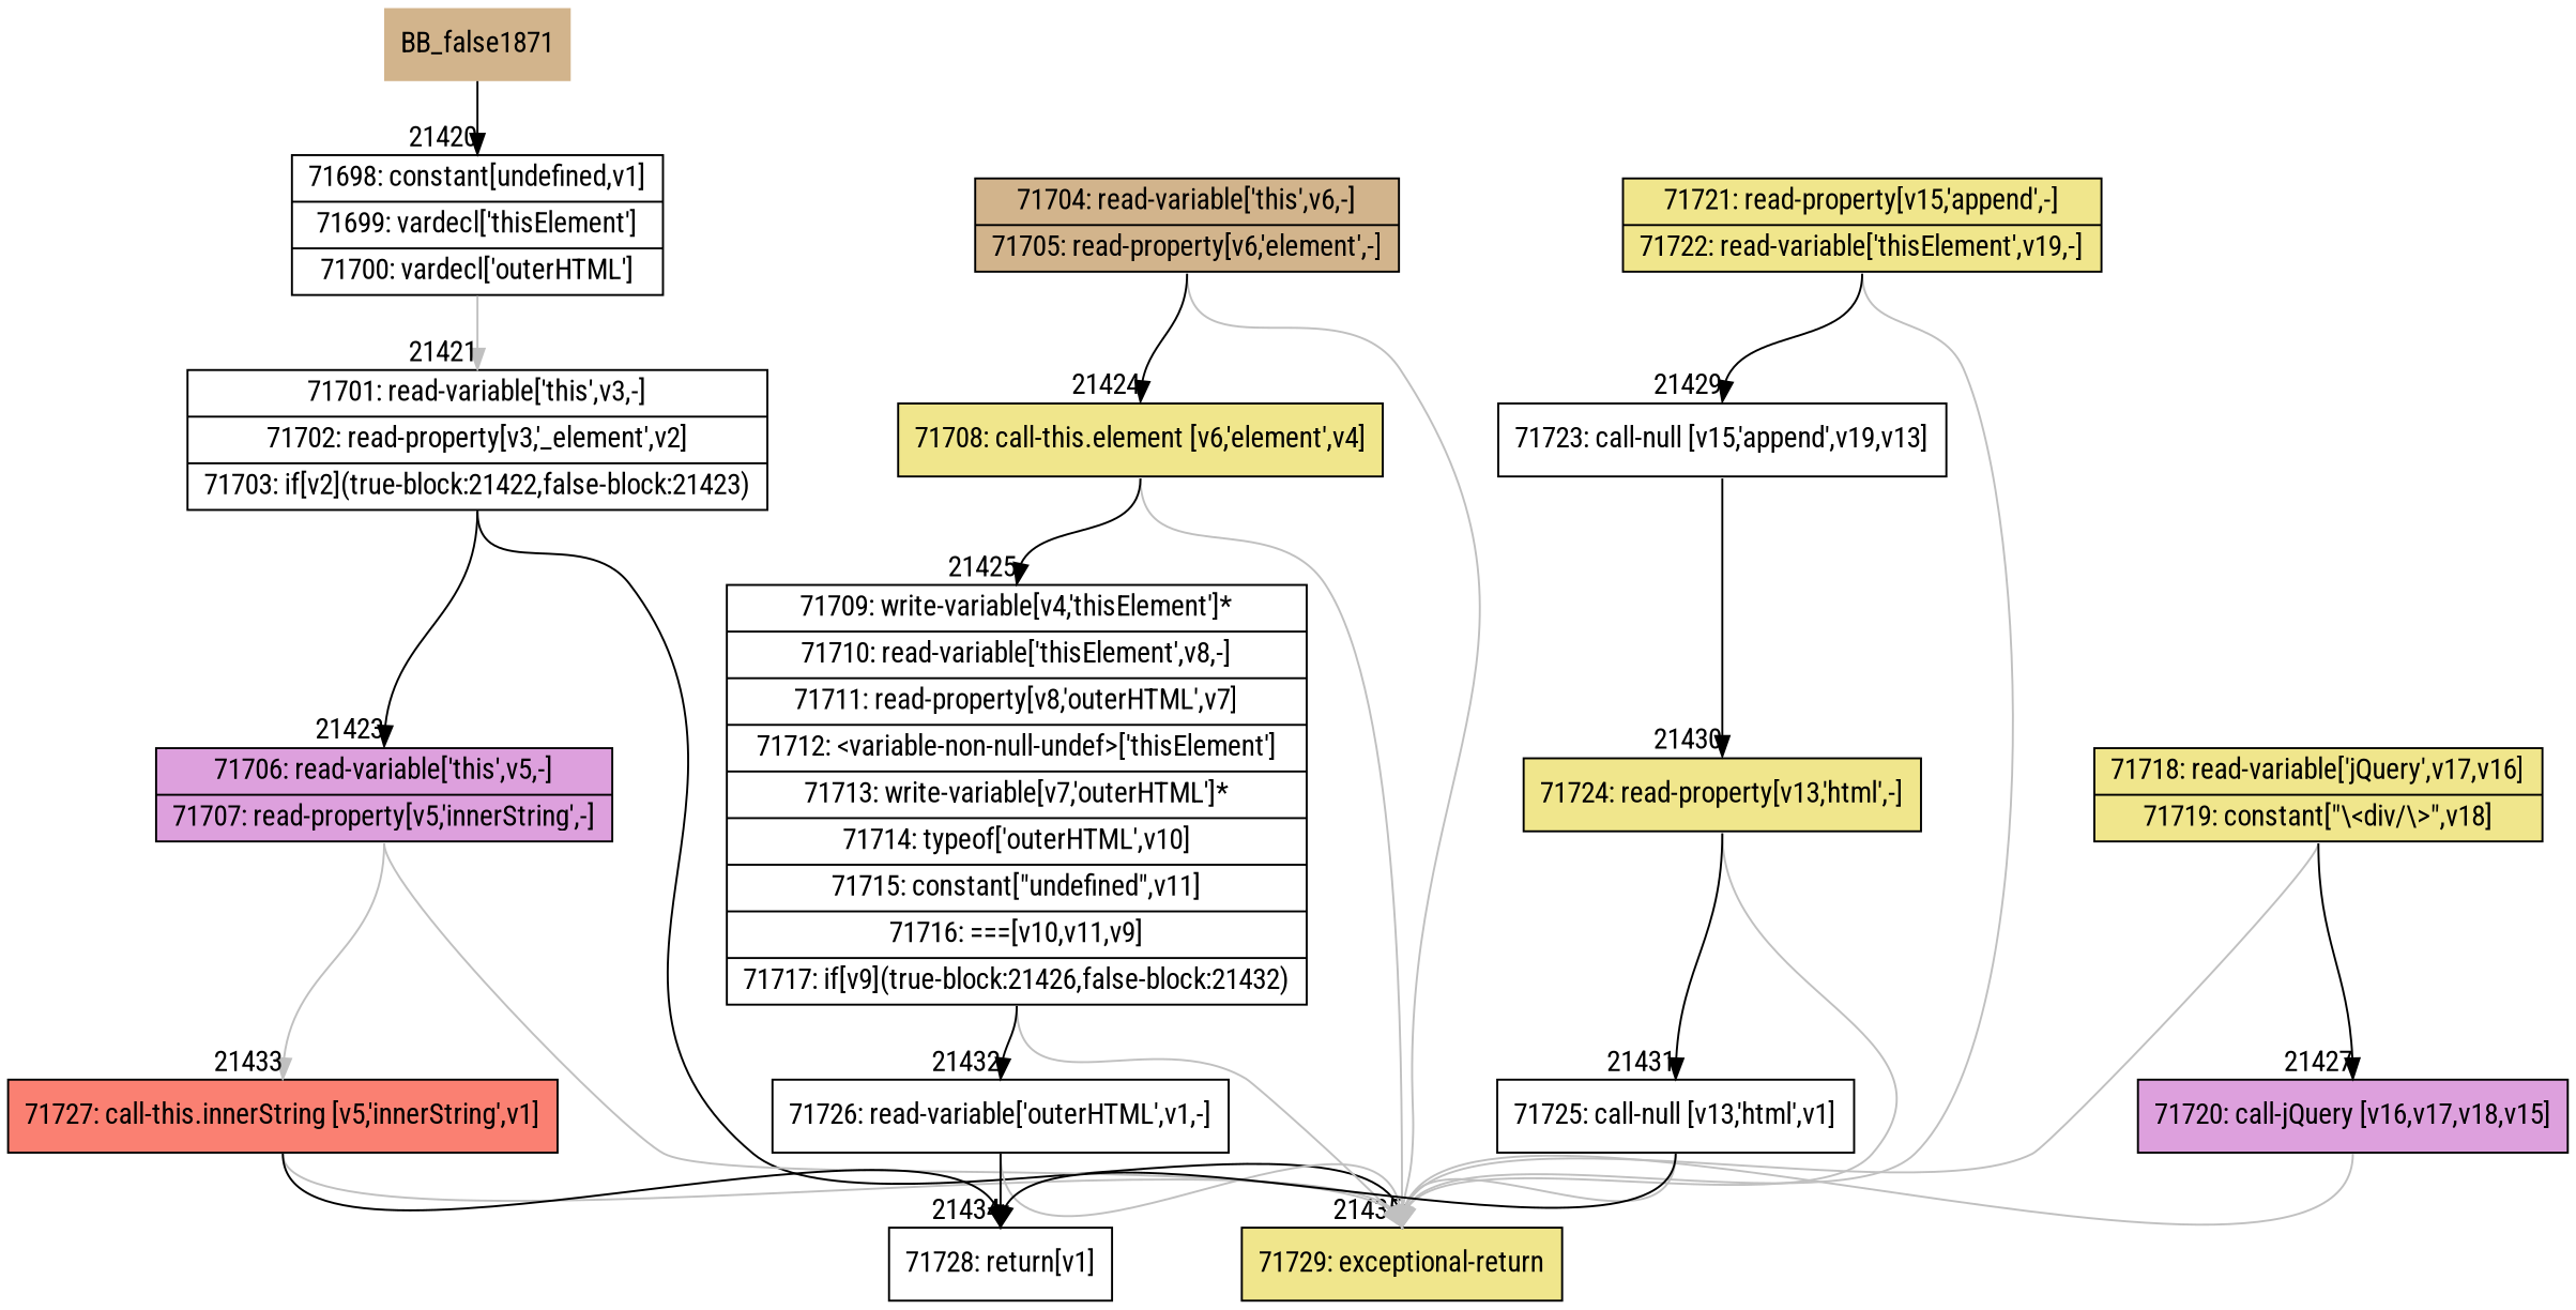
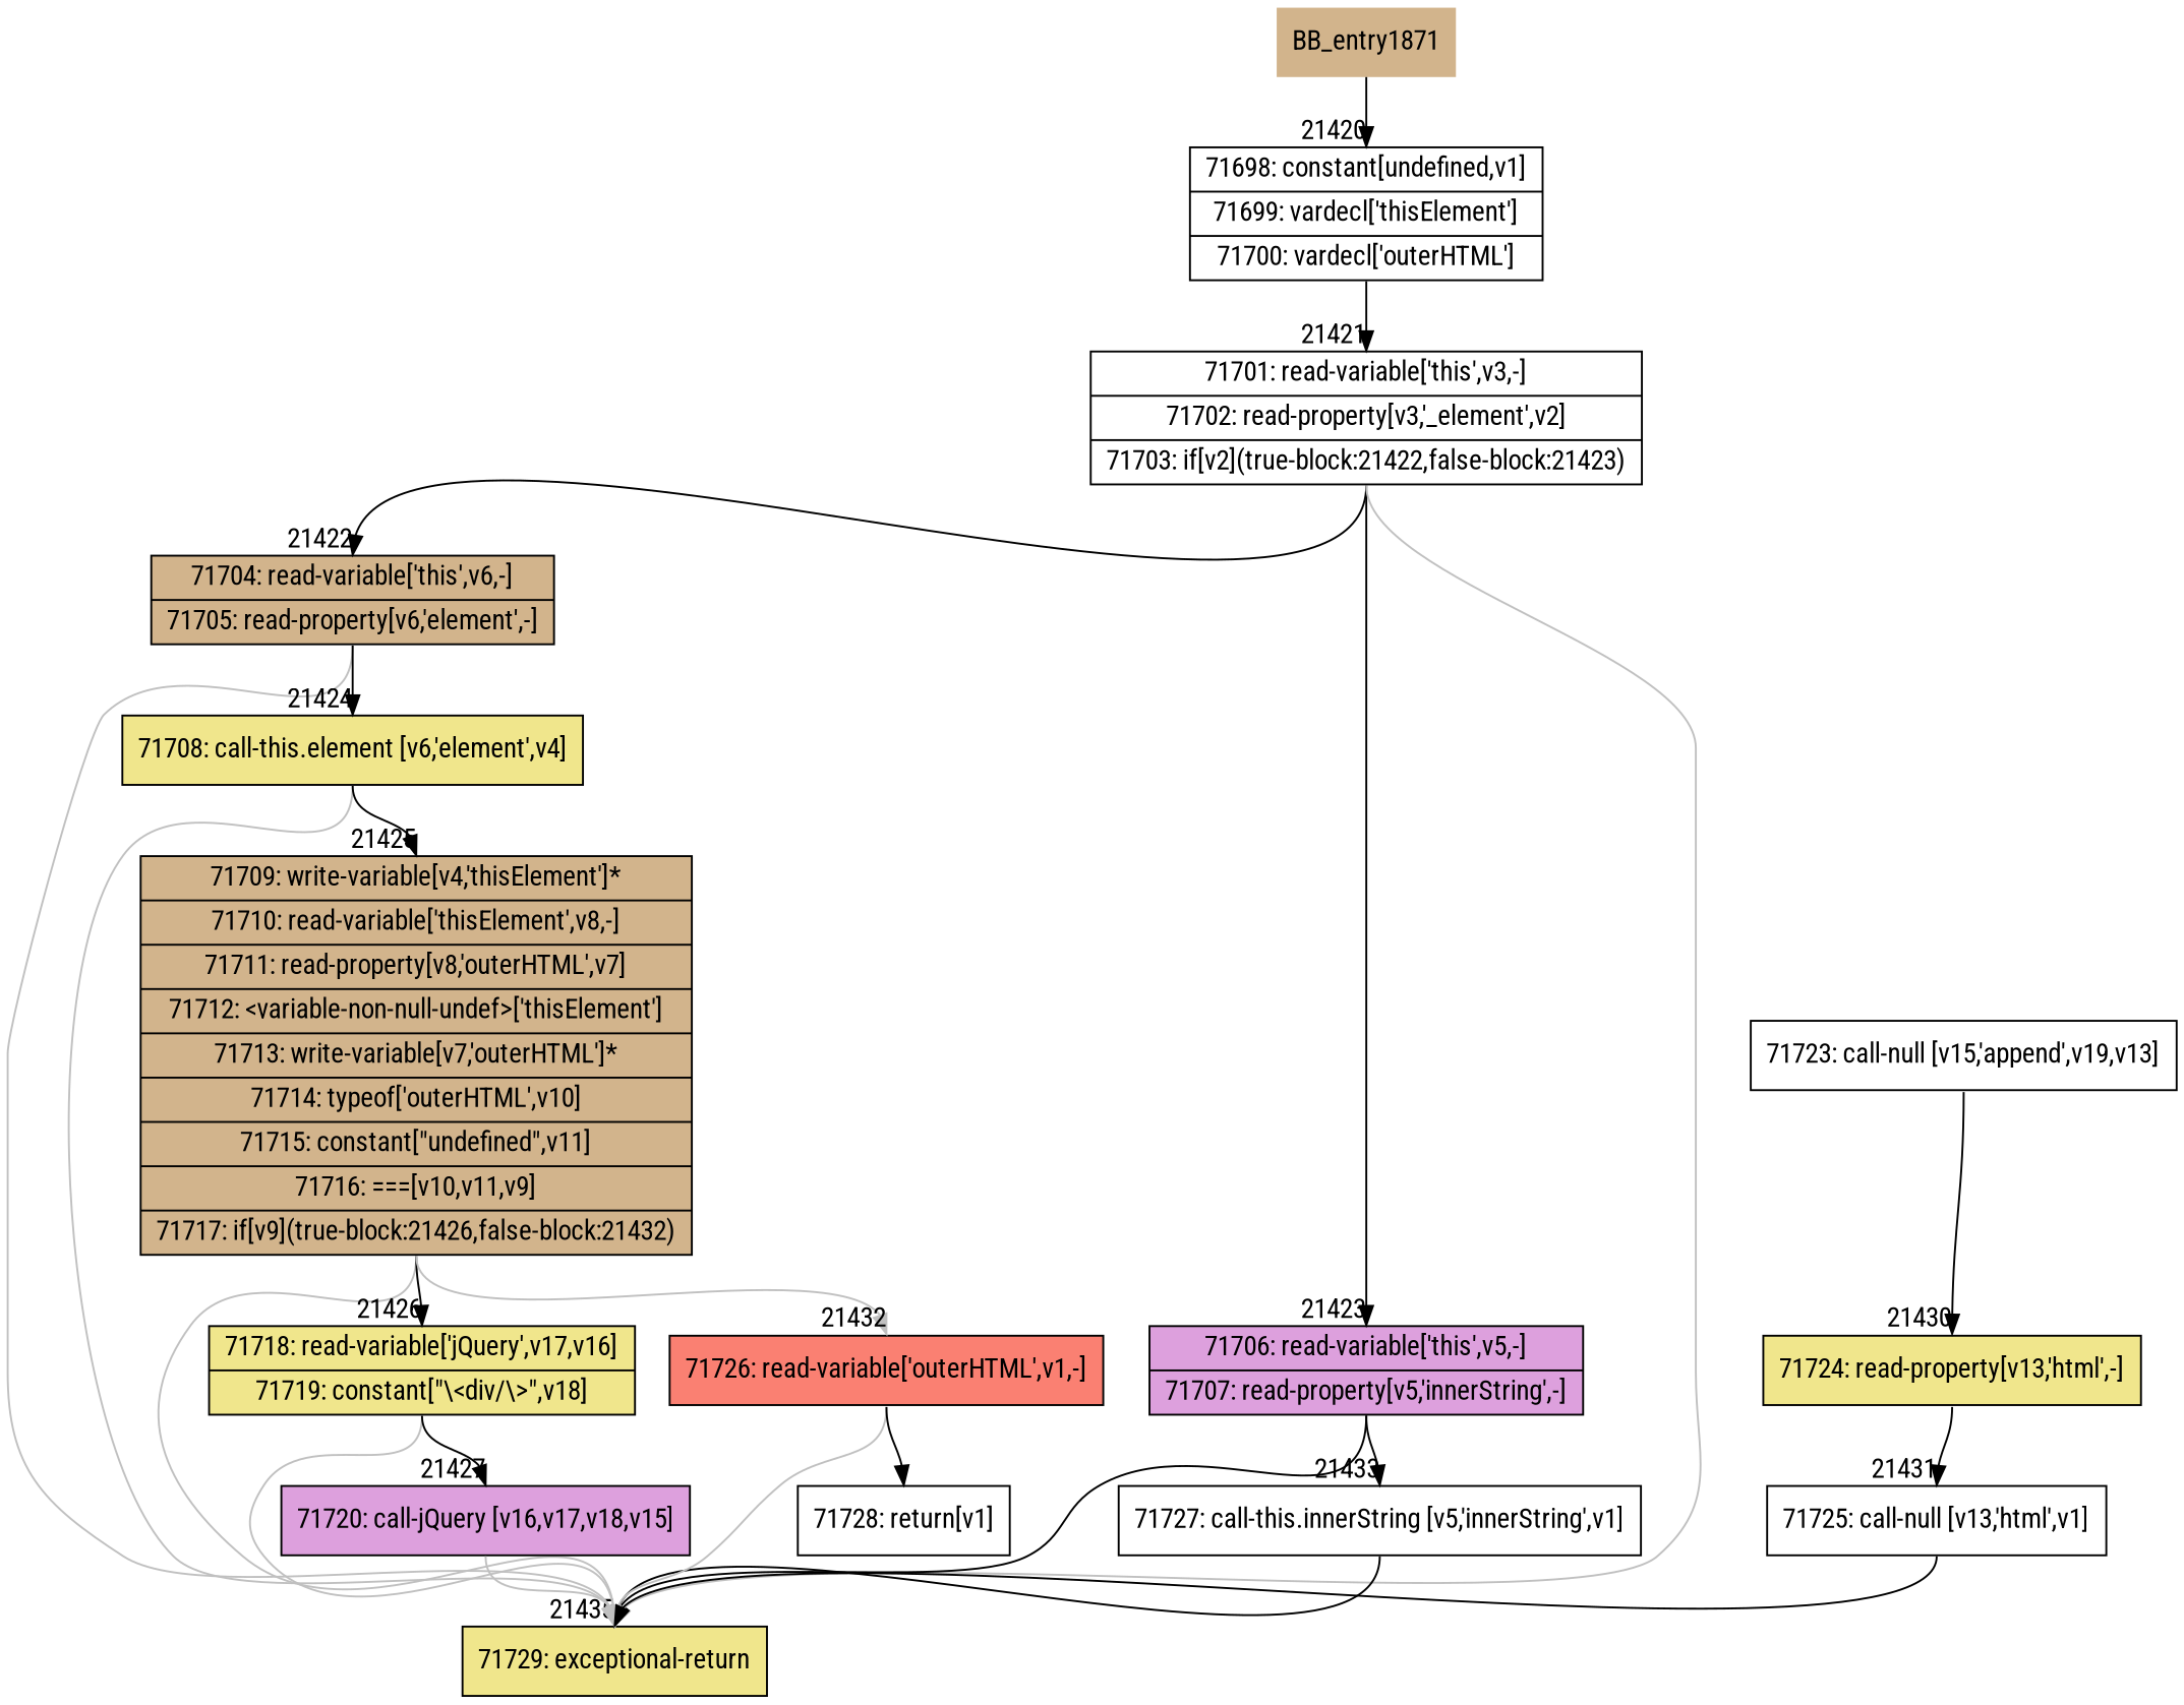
  digraph {
    fontname="Roboto Condensed"
    rankdir=TD
    node [fillcolor=white fontname="Roboto Condensed" shape=record style=filled]
    edge [fontname="Roboto Condensed" headport=n tailport=s]
-   BB_entry1871 [fillcolor=tan shape=none label=BB_false1871]
+   BB_entry1871 [fillcolor=tan shape=none]
    n2 [label="{71698: constant[undefined,v1]|71699: vardecl['thisElement']|71700: vardecl['outerHTML']}"]
    n3 [label="{71701: read-variable['this',v3,-]|71702: read-property[v3,'_element',v2]|71703: if[v2](true-block:21422,false-block:21423)}"]
    n4 [fillcolor=tan label="{71704: read-variable['this',v6,-]|71705: read-property[v6,'element',-]}"]
    n5 [fillcolor=plum label="{71706: read-variable['this',v5,-]|71707: read-property[v5,'innerString',-]}"]
    n6 [fillcolor=khaki label="{71729: exceptional-return}"]
    n7 [fillcolor=khaki label="{71708: call-this.element [v6,'element',v4]}"]
-   n8 [fillcolor=salmon label="{71727: call-this.innerString [v5,'innerString',v1]}"]
-   n9 [label="{71709: write-variable[v4,'thisElement']*|71710: read-variable['thisElement',v8,-]|71711: read-property[v8,'outerHTML',v7]|71712: \<variable-non-null-undef\>['thisElement']|71713: write-variable[v7,'outerHTML']*|71714: typeof['outerHTML',v10]|71715: constant[\"undefined\",v11]|71716: ===[v10,v11,v9]|71717: if[v9](true-block:21426,false-block:21432)}"]
+   n8 [label="{71727: call-this.innerString [v5,'innerString',v1]}"]
+   n9 [fillcolor=tan label="{71709: write-variable[v4,'thisElement']*|71710: read-variable['thisElement',v8,-]|71711: read-property[v8,'outerHTML',v7]|71712: \<variable-non-null-undef\>['thisElement']|71713: write-variable[v7,'outerHTML']*|71714: typeof['outerHTML',v10]|71715: constant[\"undefined\",v11]|71716: ===[v10,v11,v9]|71717: if[v9](true-block:21426,false-block:21432)}"]
    n10 [label="{71728: return[v1]}"]
    n11 [fillcolor=khaki label="{71718: read-variable['jQuery',v17,v16]|71719: constant[\"\\\<div/\\\>\",v18]}"]
-   n12 [label="{71726: read-variable['outerHTML',v1,-]}"]
+   n12 [fillcolor=salmon label="{71726: read-variable['outerHTML',v1,-]}"]
    n13 [fillcolor=plum label="{71720: call-jQuery [v16,v17,v18,v15]}"]
-   n14 [fillcolor=khaki label="{71721: read-property[v15,'append',-]|71722: read-variable['thisElement',v19,-]}"]
    n15 [label="{71723: call-null [v15,'append',v19,v13]}"]
    n16 [fillcolor=khaki label="{71724: read-property[v13,'html',-]}"]
    n17 [label="{71725: call-null [v13,'html',v1]}"]
    BB_entry1871 -> n2 [headlabel="    21420"]
-   n2 -> n3 [headlabel="      21421" color=gray]
+   n2 -> n3 [headlabel="      21421"]
+   n3 -> n4 [headlabel="      21422"]
    n3 -> n5 [headlabel="      21423"]
-   n3 -> n6 [color=black headlabel="      21435"]
+   n3 -> n6 [color=gray headlabel="      21435"]
    n4 -> n6 [color=gray]
    n4 -> n7 [headlabel="      21424"]
-   n5 -> n6 [color=gray]
-   n5 -> n8 [headlabel="      21433" color=gray]
+   n5 -> n6 [color=black]
+   n5 -> n8 [headlabel="      21433"]
    n7 -> n6 [color=gray]
    n7 -> n9 [headlabel="      21425"]
-   n8 -> n6 [color=gray]
-   n8 -> n10
+   n8 -> n6 [color=black]
    n9 -> n6 [color=gray]
-   n9 -> n12 [headlabel="      21432"]
+   n9 -> n11 [headlabel="      21426"]
+   n9 -> n12 [headlabel="      21432" color=gray]
    n11 -> n6 [color=gray]
    n11 -> n13 [headlabel="      21427"]
    n12 -> n6 [color=gray]
    n12 -> n10
    n13 -> n6 [color=gray]
-   n14 -> n6 [color=gray]
-   n14 -> n15 [headlabel="      21429"]
    n15 -> n16 [headlabel="      21430"]
-   n16 -> n6 [color=gray]
    n16 -> n17 [headlabel="      21431"]
-   n17 -> n6 [color=gray]
-   n17 -> n10 [headlabel="      21434"]
+   n17 -> n6 [color=black]
  }
